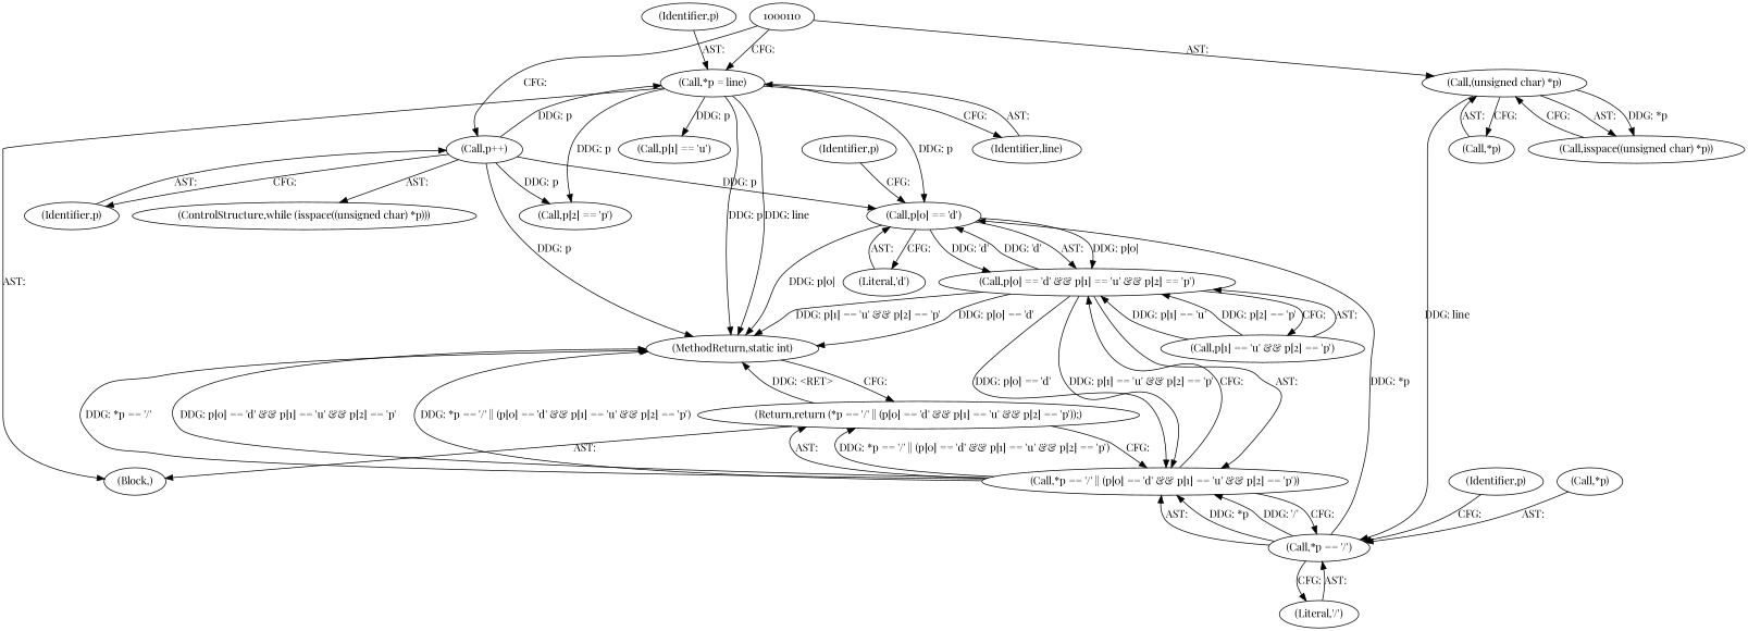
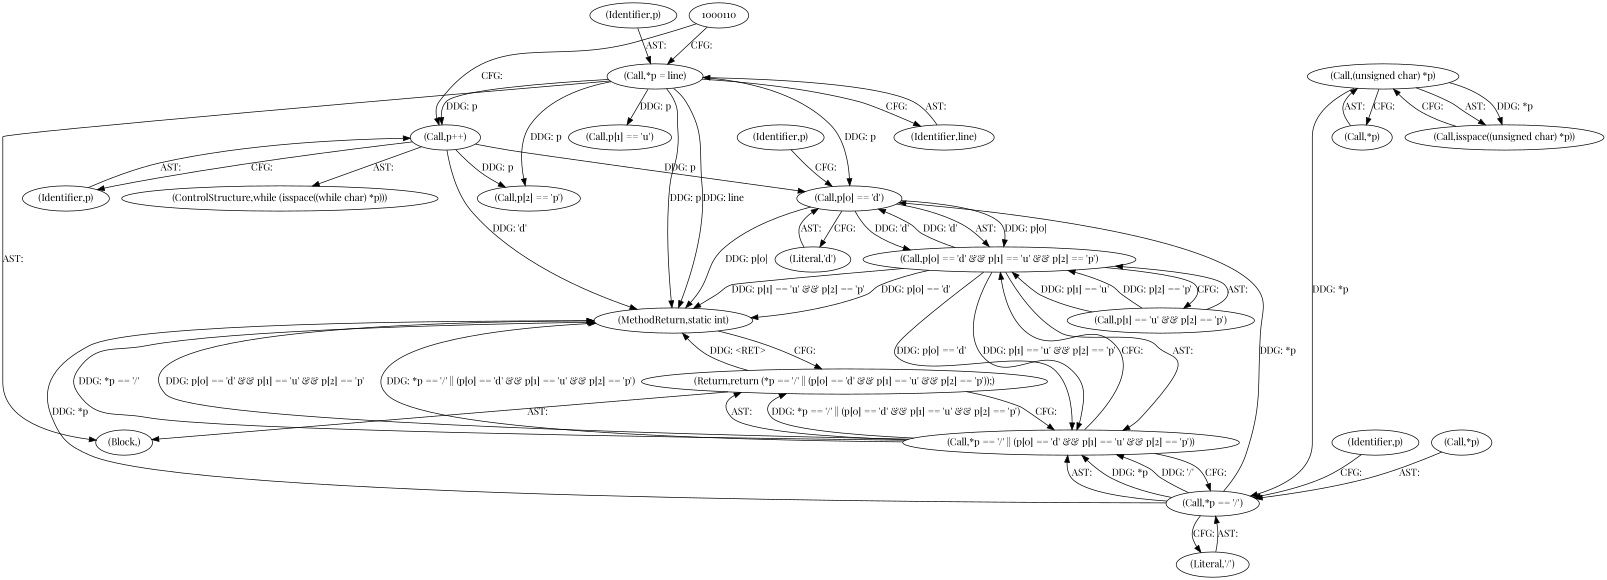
  digraph {
    fontname="Playfair Display"
    node [fontname="Playfair Display"]
    edge [fontname="Playfair Display"]
    n1 [label="(Call,p[0] == 'd')"]
    n2 [label="(Call,p[0] == 'd' && p[1] == 'u' && p[2] == 'p')"]
    n3 [label="(MethodReturn,static int)"]
    n4 [label="(Literal,'d')"]
    n5 [label="(Call,*p == '/' || (p[0] == 'd' && p[1] == 'u' && p[2] == 'p'))"]
    n6 [label="(Call,p[1] == 'u' && p[2] == 'p')"]
    n7 [label="(Return,return (*p == '/' || (p[0] == 'd' && p[1] == 'u' && p[2] == 'p'));)"]
    n8 [label="(Call,*p = line)"]
    n9 [label="(Call,p++)"]
    n10 [label="(Identifier,line)"]
    n11 [label="(Call,p[2] == 'p')"]
    n12 [label="(Block,)"]
    n13 [label="(Call,p[1] == 'u')"]
    n14 [label="(Identifier,p)"]
-   n15 [label="(ControlStructure,while (isspace((unsigned char) *p)))"]
+   n15 [label="(ControlStructure,while (isspace((while char) *p)))"]
    n16 [label="(Call,*p == '/')"]
    n17 [label="(Literal,'/')"]
    n18 [label="(Call,(unsigned char) *p)"]
    n19 [label="(Call,isspace((unsigned char) *p))"]
    n20 [label="(Call,*p)"]
    n21 [label="(Identifier,p)"]
    n22 [label="(Identifier,p)"]
    n23 [label="(Identifier,p)"]
    n24 [label="(Call,*p)"]
    1000110
    n1 -> n2 [label="AST: "]
    n1 -> n2 [label="DDG: p[0]"]
    n1 -> n2 [label="DDG: 'd'"]
    n1 -> n3 [label="DDG: p[0]"]
    n1 -> n4 [label="CFG: "]
    n2 -> n1 [label="DDG: 'd'"]
    n2 -> n3 [label="DDG: p[1] == 'u' && p[2] == 'p'"]
    n2 -> n3 [label="DDG: p[0] == 'd'"]
    n2 -> n5 [label="AST: "]
    n2 -> n5 [label="DDG: p[0] == 'd'"]
    n2 -> n5 [label="DDG: p[1] == 'u' && p[2] == 'p'"]
    n2 -> n6 [label="CFG: "]
    n3 -> n7 [label="CFG: "]
    n4 -> n1 [label="AST: "]
    n5 -> n2 [label="CFG: "]
    n5 -> n3 [label="DDG: *p == '/'"]
    n5 -> n3 [label="DDG: p[0] == 'd' && p[1] == 'u' && p[2] == 'p'"]
    n5 -> n3 [label="DDG: *p == '/' || (p[0] == 'd' && p[1] == 'u' && p[2] == 'p')"]
    n5 -> n7 [label="AST: "]
    n5 -> n7 [label="DDG: *p == '/' || (p[0] == 'd' && p[1] == 'u' && p[2] == 'p')"]
    n5 -> n16 [label="CFG: "]
    n6 -> n2 [label="AST: "]
    n6 -> n2 [label="DDG: p[1] == 'u'"]
    n6 -> n2 [label="DDG: p[2] == 'p'"]
    n7 -> n3 [label="DDG: <RET>"]
    n7 -> n5 [label="CFG: "]
    n7 -> n12 [label="AST: "]
    n8 -> n1 [label="DDG: p"]
    n8 -> n3 [label="DDG: p"]
    n8 -> n3 [label="DDG: line"]
-   n9 -> n8 [label="DDG: p"]
+   n8 -> n9 [label="DDG: p"]
    n8 -> n10 [label="CFG: "]
    n8 -> n11 [label="DDG: p"]
    n8 -> n12 [label="AST: "]
    n8 -> n13 [label="DDG: p"]
    n9 -> n1 [label="DDG: p"]
-   n9 -> n3 [label="DDG: p"]
+   n9 -> n3 [label="DDG: 'd'"]
    n9 -> n11 [label="DDG: p"]
    n9 -> n14 [label="CFG: "]
    n9 -> n15 [label="AST: "]
    n10 -> n8 [label="AST: "]
    n14 -> n9 [label="AST: "]
    n16 -> n1 [label="DDG: *p"]
+   n16 -> n3 [label="DDG: *p"]
    n16 -> n5 [label="AST: "]
    n16 -> n5 [label="DDG: *p"]
    n16 -> n5 [label="DDG: '/'"]
    n16 -> n17 [label="CFG: "]
    n17 -> n16 [label="AST: "]
-   n18 -> n16 [label="DDG: line"]
+   n18 -> n16 [label="DDG: *p"]
    n18 -> n19 [label="AST: "]
    n18 -> n19 [label="DDG: *p"]
    n18 -> n20 [label="CFG: "]
    n19 -> n18 [label="CFG: "]
    n20 -> n18 [label="AST: "]
    n21 -> n8 [label="AST: "]
    n22 -> n16 [label="CFG: "]
    n23 -> n1 [label="CFG: "]
    n24 -> n16 [label="AST: "]
    1000110 -> n8 [label="CFG: "]
    1000110 -> n9 [label="CFG: "]
-   1000110 -> n18 [label="AST: "]
  }
